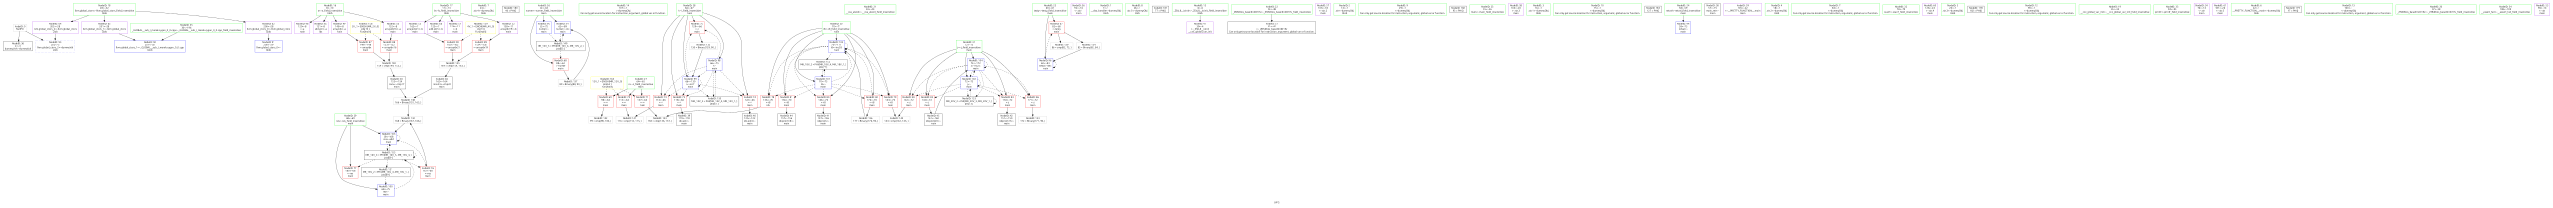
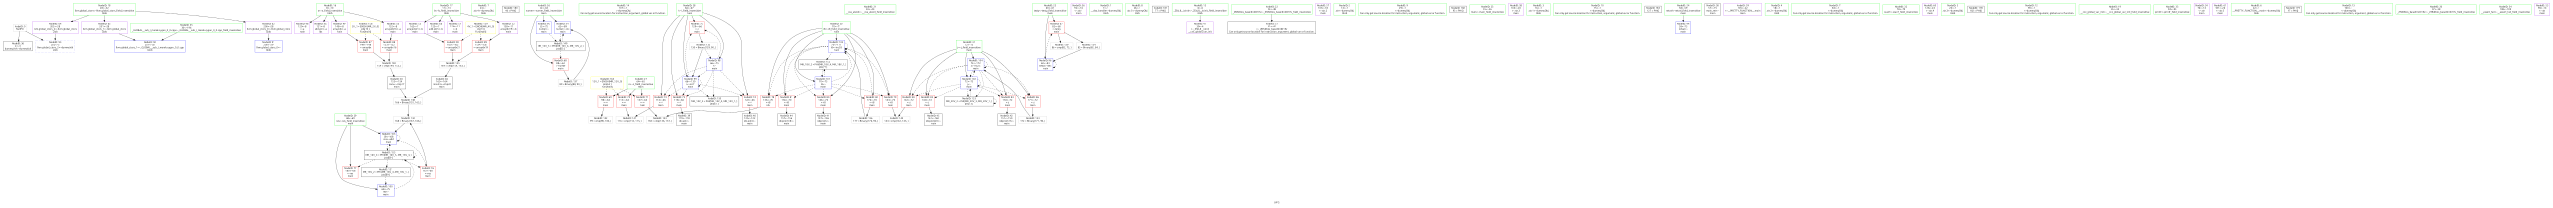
  digraph {
    fontname=Ubuntu
    label=SVFG
    node [color=green fontname=Ubuntu shape=record]
    edge [fontname=Ubuntu style=solid]
    n1 [color=grey label="{NodeID: 0\nNullPtr}"]
    n2 [color=black label="{NodeID: 36\n2\<--3\ndummyVal\<--dummyVal\n}"]
    n3 [color=blue label="{NodeID: 93\n202\<--3\nllvm.global_ctors_2\<--dummyVal\nGlob }" style=dotted]
    n4 [color=red label="{NodeID: 90\n163\<--162\n\<--arrayidx21\nmain\n}"]
    n5 [color=grey label="{NodeID: 145\n164 = cmp(159, 163, )\n}"]
    n6 [color=black label="{NodeID: 46\n165\<--164\nconv23\<--cmp22\nmain\n}"]
    n7 [color=grey label="{NodeID: 138\n166 = Binary(155, 165, )\n}"]
    n8 [label="{NodeID: 7\n24\<--1\n.str.4\<--dummyObj\nGlob }"]
    n9 [color=black label="{NodeID: 180\n40 = PHI()\n}"]
    n10 [color=blue label="{NodeID: 97\n62\<--89\nnumer\<--inc\nmain\n}"]
    n11 [color=black label="{NodeID: 149\nMR_10V_3 = PHI(MR_10V_4, MR_10V_2, )\npts\{63 \}\n}"]
    n12 [color=red label="{NodeID: 68\n88\<--62\n\<--numer\nmain\n}"]
    n13 [color=grey label="{NodeID: 137\n89 = Binary(88, 90, )\n}"]
    n14 [label="{NodeID: 14\n107\<--1\n\<--dummyObj\nCan only get source location for instruction, argument, global var or function.}"]
    n15 [color=blue label="{NodeID: 104\n72\<--172\nj\<--inc25\nmain\n}"]
    n16 [color=red label="{NodeID: 83\n142\<--72\n\<--j\nmain\n}"]
    n17 [color=red label="{NodeID: 84\n150\<--72\n\<--j\nmain\n}"]
    n18 [color=red label="{NodeID: 85\n160\<--72\n\<--j\nmain\n}"]
    n19 [color=red label="{NodeID: 86\n171\<--72\n\<--j\nmain\n}"]
    n20 [color=blue label="{NodeID: 102\n72\<--75\nj\<--\nmain\n}"]
    n21 [color=black label="{NodeID: 153\nMR_20V_2 = PHI(MR_20V_3, MR_20V_1, )\npts\{73 \}\n}"]
    n22 [color=grey label="{NodeID: 144\n144 = cmp(142, 143, )\n}"]
    n23 [color=black label="{NodeID: 42\n151\<--150\nidxprom15\<--\nmain\n}"]
    n24 [color=black label="{NodeID: 45\n161\<--160\nidxprom20\<--\nmain\n}"]
    n25 [color=grey label="{NodeID: 133\n172 = Binary(171, 90, )\n}"]
    n26 [label="{NodeID: 21\n43\<--44\n__cxa_atexit\<--__cxa_atexit_field_insensitive\n}"]
    n27 [label="{NodeID: 28\n66\<--67\ni\<--i_field_insensitive\nmain\n}"]
    n28 [color=red label="{NodeID: 72\n114\<--66\n\<--i\nmain\n}"]
    n29 [color=red label="{NodeID: 73\n118\<--66\n\<--i\nmain\n}"]
    n30 [color=red label="{NodeID: 74\n122\<--66\n\<--i\nmain\n}"]
    n31 [color=red label="{NodeID: 75\n129\<--66\n\<--i\nmain\n}"]
    n32 [color=blue label="{NodeID: 98\n66\<--75\ni\<--\nmain\n}"]
    n33 [color=blue label="{NodeID: 99\n66\<--130\ni\<--inc7\nmain\n}"]
    n34 [color=grey label="{NodeID: 141\n116 = cmp(114, 115, )\n}"]
    n35 [color=black label="{NodeID: 39\n119\<--118\nidx.ext\<--\nmain\n}"]
    n36 [color=black label="{NodeID: 40\n123\<--122\nidx.ext4\<--\nmain\n}"]
    n37 [color=grey label="{NodeID: 135\n130 = Binary(129, 90, )\n}"]
    n38 [color=black label="{NodeID: 150\nMR_14V_2 = PHI(MR_14V_4, MR_14V_1, )\npts\{67 \}\n}"]
    n39 [label="{NodeID: 35\n30\<--196\n_GLOBAL__sub_I_marek.cygan_0_0.cpp\<--_GLOBAL__sub_I_marek.cygan_0_0.cpp_field_insensitive\n}"]
    n40 [color=blue label="{NodeID: 92\n201\<--30\nllvm.global_ctors_1\<--_GLOBAL__sub_I_marek.cygan_0_0.cpp\nGlob }"]
    n41 [color=grey label="{NodeID: 132\n168 = Binary(167, 166, )\n}"]
    n42 [color=blue label="{NodeID: 103\n68\<--168\nres\<--add\nmain\n}"]
    n43 [color=red label="{NodeID: 76\n167\<--68\n\<--res\nmain\n}"]
    n44 [color=black label="{NodeID: 155\nMR_16V_4 = PHI(MR_16V_5, MR_16V_3, )\npts\{69 \}\n}"]
    n45 [color=red label="{NodeID: 77\n180\<--68\n\<--res\nmain\n}"]
    n46 [color=black label="{NodeID: 151\nMR_16V_2 = PHI(MR_16V_4, MR_16V_1, )\npts\{69 \}\n}"]
    n47 [color=purple label="{NodeID: 49\n148\<--8\narrayidx\<--a\nmain\n}"]
    n48 [color=red label="{NodeID: 87\n149\<--148\n\<--arrayidx\nmain\n}"]
    n49 [color=grey label="{NodeID: 140\n154 = cmp(149, 153, )\n}"]
    n50 [color=black label="{NodeID: 43\n155\<--154\nconv\<--cmp17\nmain\n}"]
    n51 [color=grey label="{NodeID: 139\n86 = cmp(82, 75, )\n}"]
    n52 [color=purple label="{NodeID: 56\n92\<--16\n\<--.str.1\nmain\n}"]
    n53 [color=purple label="{NodeID: 63\n201\<--28\nllvm.global_ctors_1\<--llvm.global_ctors\nGlob }"]
    n54 [color=red label="{NodeID: 70\n115\<--64\n\<--n\nmain\n}"]
    n55 [label="{NodeID: 1\n7\<--1\n__dso_handle\<--dummyObj\nGlob }"]
    n56 [color=blue label="{NodeID: 91\n200\<--29\nllvm.global_ctors_0\<--\nGlob }"]
    n57 [label="{NodeID: 8\n26\<--1\n.str.5\<--dummyObj\nGlob }"]
    n58 [color=black label="{NodeID: 181\n77 = PHI()\n}"]
    n59 [label="{NodeID: 15\n4\<--6\n_ZStL8__ioinit\<--_ZStL8__ioinit_field_insensitive\nGlob }"]
    n60 [color=purple label="{NodeID: 47\n39\<--4\n\<--_ZStL8__ioinit\n__cxx_global_var_init\n}"]
    n61 [color=blue label="{NodeID: 105\n70\<--177\ni8\<--inc28\nmain\n}"]
    n62 [color=red label="{NodeID: 78\n136\<--70\n\<--i8\nidx\n}"]
    n63 [color=red label="{NodeID: 79\n143\<--70\n\<--i8\nmain\n}"]
    n64 [color=red label="{NodeID: 80\n146\<--70\n\<--i8\nmain\n}"]
    n65 [color=red label="{NodeID: 81\n156\<--70\n\<--i8\nmain\n}"]
    n66 [color=black label="{NodeID: 152\nMR_18V_2 = PHI(MR_18V_4, MR_18V_1, )\npts\{71 \}\n}"]
    n67 [color=grey label="{NodeID: 143\n138 = cmp(136, 137, )\n}"]
    n68 [color=black label="{NodeID: 41\n147\<--146\nidxprom\<--\nmain\n}"]
    n69 [color=black label="{NodeID: 44\n157\<--156\nidxprom18\<--\nmain\n}"]
    n70 [color=red label="{NodeID: 82\n176\<--70\n\<--i8\nmain\n}"]
    n71 [color=grey label="{NodeID: 136\n177 = Binary(176, 90, )\n}"]
    n72 [color=blue label="{NodeID: 101\n70\<--75\ni8\<--\nmain\n}"]
    n73 [label="{NodeID: 22\n42\<--48\n_ZNSt8ios_base4InitD1Ev\<--_ZNSt8ios_base4InitD1Ev_field_insensitive\n}"]
    n74 [color=black label="{NodeID: 37\n41\<--42\n\<--_ZNSt8ios_base4InitD1Ev\nCan only get source location for instruction, argument, global var or function.}"]
    n75 [label="{NodeID: 29\n68\<--69\nres\<--res_field_insensitive\nmain\n}"]
    n76 [color=blue label="{NodeID: 100\n68\<--75\nres\<--\nmain\n}"]
    n77 [color=purple label="{NodeID: 50\n152\<--8\narrayidx16\<--a\nmain\n}"]
    n78 [color=red label="{NodeID: 88\n153\<--152\n\<--arrayidx16\nmain\n}"]
    n79 [color=purple label="{NodeID: 57\n103\<--18\n\<--.str.2\nmain\n}"]
    n80 [color=purple label="{NodeID: 64\n202\<--28\nllvm.global_ctors_2\<--llvm.global_ctors\nGlob }"]
    n81 [color=red label="{NodeID: 71\n137\<--64\n\<--n\nmain\n}"]
    n82 [label="{NodeID: 2\n14\<--1\n.str\<--dummyObj\nGlob }"]
    n83 [label="{NodeID: 9\n29\<--1\n\<--dummyObj\nCan only get source location for instruction, argument, global var or function.}"]
    n84 [color=black label="{NodeID: 182\n93 = PHI()\n}"]
    n85 [label="{NodeID: 16\n8\<--10\na\<--a_field_insensitive\nGlob }"]
    n86 [color=purple label="{NodeID: 48\n120\<--8\n\<--a\nmain\n}"]
    n87 [color=purple label="{NodeID: 65\n121\<--8\nadd.ptr\<--a\nidx\n}"]
    n88 [label="{NodeID: 23\n55\<--56\nmain\<--main_field_insensitive\n}"]
    n89 [label="{NodeID: 30\n70\<--71\ni8\<--i8_field_insensitive\nmain\n}"]
    n90 [color=grey label="{NodeID: 134\n83 = Binary(82, 84, )\n}"]
    n91 [color=blue label="{NodeID: 96\n60\<--83\ntesty\<--dec\nmain\n}"]
    n92 [color=red label="{NodeID: 67\n82\<--60\n\<--testy\nmain\n}"]
    n93 [color=purple label="{NodeID: 51\n124\<--11\n\<--b\nmain\n}"]
    n94 [color=purple label="{NodeID: 58\n104\<--20\n\<--.str.3\nmain\n}"]
    n95 [label="{NodeID: 3\n16\<--1\n.str.1\<--dummyObj\nGlob }"]
    n96 [label="{NodeID: 10\n75\<--1\n\<--dummyObj\nCan only get source location for instruction, argument, global var or function.}"]
    n97 [color=black label="{NodeID: 183\n127 = PHI()\n}"]
    n98 [label="{NodeID: 17\n11\<--13\nb\<--b_field_insensitive\nGlob }"]
    n99 [color=purple label="{NodeID: 52\n158\<--11\narrayidx19\<--b\nmain\n}"]
    n100 [color=purple label="{NodeID: 53\n162\<--11\narrayidx21\<--b\nmain\n}"]
    n101 [color=purple label="{NodeID: 66\n125\<--11\nadd.ptr5\<--b\nmain\n}"]
    n102 [color=red label="{NodeID: 89\n159\<--158\n\<--arrayidx19\nmain\n}"]
    n103 [label="{NodeID: 24\n58\<--59\nretval\<--retval_field_insensitive\nmain\n}"]
    n104 [color=blue label="{NodeID: 94\n58\<--75\nretval\<--\nmain\n}"]
    n105 [label="{NodeID: 31\n72\<--73\nj\<--j_field_insensitive\nmain\n}"]
    n106 [color=black label="{NodeID: 38\n57\<--75\nmain_ret\<--\nmain\n}"]
    n107 [color=grey label="{NodeID: 142\n99 = cmp(98, 100, )\n}"]
    n108 [color=purple label="{NodeID: 59\n105\<--22\n\<--__PRETTY_FUNCTION__.main\nmain\n}"]
    n109 [color=yellow label="{NodeID: 163\n12V_1 = ENCHI(MR_12V_0)\npts\{65 \}\nFun[main]}" style=double]
    n110 [color=red label="{NodeID: 69\n98\<--64\n\<--n\nmain\n}"]
    n111 [label="{NodeID: 4\n18\<--1\n.str.2\<--dummyObj\nGlob }"]
    n112 [label="{NodeID: 11\n84\<--1\n\<--dummyObj\nCan only get source location for instruction, argument, global var or function.}"]
    n113 [label="{NodeID: 18\n28\<--32\nllvm.global_ctors\<--llvm.global_ctors_field_insensitive\nGlob }"]
    n114 [color=purple label="{NodeID: 62\n200\<--28\nllvm.global_ctors_0\<--llvm.global_ctors\nGlob }"]
    n115 [label="{NodeID: 25\n60\<--61\ntesty\<--testy_field_insensitive\nmain\n}"]
    n116 [label="{NodeID: 32\n78\<--79\nscanf\<--scanf_field_insensitive\n}"]
    n117 [color=purple label="{NodeID: 60\n126\<--24\n\<--.str.4\nmain\n}"]
    n118 [label="{NodeID: 5\n20\<--1\n.str.3\<--dummyObj\nGlob }"]
    n119 [color=black label="{NodeID: 178\n182 = PHI()\n}"]
    n120 [color=blue label="{NodeID: 95\n62\<--75\nnumer\<--\nmain\n}"]
    n121 [label="{NodeID: 12\n90\<--1\n\<--dummyObj\nCan only get source location for instruction, argument, global var or function.}"]
    n122 [label="{NodeID: 19\n33\<--34\n__cxx_global_var_init\<--__cxx_global_var_init_field_insensitive\n}"]
    n123 [label="{NodeID: 26\n62\<--63\nnumer\<--numer_field_insensitive\nmain\n}"]
    n124 [label="{NodeID: 33\n94\<--95\nprintf\<--printf_field_insensitive\n}"]
    n125 [color=purple label="{NodeID: 54\n76\<--14\n\<--.str\nmain\n}"]
    n126 [color=purple label="{NodeID: 61\n181\<--26\n\<--.str.5\nmain\n}"]
    n127 [color=yellow label="{NodeID: 158\n2V_1 = ENCHI(MR_2V_0)\npts\{10 \}\nFun[main]}" style=double]
    n128 [label="{NodeID: 6\n22\<--1\n__PRETTY_FUNCTION__.main\<--dummyObj\nGlob }"]
    n129 [color=black label="{NodeID: 179\n97 = PHI()\n}"]
    n130 [label="{NodeID: 13\n100\<--1\n\<--dummyObj\nCan only get source location for instruction, argument, global var or function.}"]
    n131 [label="{NodeID: 20\n37\<--38\n_ZNSt8ios_base4InitC1Ev\<--_ZNSt8ios_base4InitC1Ev_field_insensitive\n}"]
    n132 [label="{NodeID: 27\n64\<--65\nn\<--n_field_insensitive\nmain\n}"]
    n133 [label="{NodeID: 34\n108\<--109\n__assert_fail\<--__assert_fail_field_insensitive\n}"]
    n134 [color=purple label="{NodeID: 55\n96\<--14\n\<--.str\nmain\n}"]
    n135 [color=yellow label="{NodeID: 159\n4V_1 = ENCHI(MR_4V_0)\npts\{13 \}\nFun[main]}" style=double]
    n1 -> n2
    n1 -> n3
    n4 -> n5
    n5 -> n6
    n6 -> n7
    n7 -> n41
    n10 -> n11 [style=dashed]
    n11 -> n10 [style=dashed]
    n11 -> n12 [style=dashed]
    n12 -> n13
    n13 -> n10
    n15 -> n15 [style=dashed]
    n15 -> n16 [style=dashed]
    n15 -> n17 [style=dashed]
    n15 -> n18 [style=dashed]
    n15 -> n19 [style=dashed]
    n15 -> n20 [style=dashed]
    n15 -> n21 [style=dashed]
    n16 -> n22
    n17 -> n23
    n18 -> n24
    n19 -> n25
    n20 -> n15 [style=dashed]
    n20 -> n16 [style=dashed]
    n20 -> n17 [style=dashed]
    n20 -> n18 [style=dashed]
    n20 -> n19 [style=dashed]
    n20 -> n20 [style=dashed]
    n20 -> n21 [style=dashed]
    n21 -> n20 [style=dashed]
    n21 -> n21 [style=dashed]
-   n24 -> n15
+   n25 -> n15
    n27 -> n28
    n27 -> n29
    n27 -> n30
    n27 -> n31
    n27 -> n32
    n27 -> n33
    n28 -> n34
    n29 -> n35
    n30 -> n36
    n31 -> n37
    n32 -> n28 [style=dashed]
    n32 -> n29 [style=dashed]
    n32 -> n30 [style=dashed]
    n32 -> n31 [style=dashed]
    n32 -> n33 [style=dashed]
    n32 -> n38 [style=dashed]
    n33 -> n28 [style=dashed]
    n33 -> n29 [style=dashed]
    n33 -> n30 [style=dashed]
    n33 -> n31 [style=dashed]
    n33 -> n33 [style=dashed]
    n33 -> n38 [style=dashed]
    n37 -> n33
-   n38 -> n32 [style=dashed]
+   n37 -> n32 [style=dashed]
    n39 -> n40
    n41 -> n42
    n42 -> n42 [style=dashed]
    n42 -> n43 [style=dashed]
    n42 -> n44 [style=dashed]
    n43 -> n41
    n44 -> n42 [style=dashed]
    n44 -> n43 [style=dashed]
    n44 -> n44 [style=dashed]
    n44 -> n45 [style=dashed]
    n44 -> n46 [style=dashed]
    n46 -> n76 [style=dashed]
    n47 -> n48
    n48 -> n49
    n49 -> n50
    n50 -> n7
    n53 -> n40
    n54 -> n34
    n59 -> n60
    n61 -> n61 [style=dashed]
    n61 -> n62 [style=dashed]
    n61 -> n63 [style=dashed]
    n61 -> n64 [style=dashed]
    n61 -> n65 [style=dashed]
    n61 -> n66 [style=dashed]
    n62 -> n67
    n63 -> n22
    n64 -> n68
    n65 -> n69
    n66 -> n72 [style=dashed]
    n70 -> n61 [style=dashed]
    n70 -> n71
    n71 -> n61
    n72 -> n61 [style=dashed]
    n72 -> n62 [style=dashed]
    n72 -> n63 [style=dashed]
    n72 -> n64 [style=dashed]
    n72 -> n65 [style=dashed]
    n72 -> n66 [style=dashed]
    n72 -> n70 [style=dashed]
    n73 -> n74
    n75 -> n42
    n75 -> n45
    n75 -> n76
    n76 -> n44 [style=dashed]
    n77 -> n78
    n78 -> n49
    n80 -> n3
    n81 -> n67
    n85 -> n47
    n85 -> n77
    n85 -> n86
    n85 -> n87
    n89 -> n61
    n89 -> n62
    n89 -> n63
    n89 -> n64
    n89 -> n65
    n89 -> n70
    n89 -> n72
    n90 -> n91
    n91 -> n91 [style=dashed]
    n91 -> n92 [style=dashed]
    n92 -> n51
    n92 -> n90
    n98 -> n93
    n98 -> n99
    n98 -> n100
    n98 -> n101
    n99 -> n102
    n100 -> n4
    n102 -> n5
    n103 -> n104
    n105 -> n15
    n105 -> n16
    n105 -> n17
    n105 -> n18
    n105 -> n19
    n105 -> n20
    n109 -> n54 [style=dashed]
    n109 -> n81 [style=dashed]
    n109 -> n110 [style=dashed]
    n110 -> n107
    n113 -> n53
    n113 -> n80
    n113 -> n114
    n114 -> n56
    n115 -> n91
    n115 -> n92
    n120 -> n11 [style=dashed]
    n123 -> n10
    n123 -> n12
    n123 -> n120
    n127 -> n48 [style=dashed]
    n127 -> n78 [style=dashed]
    n132 -> n54
    n132 -> n81
    n132 -> n110
    n135 -> n4 [style=dashed]
    n135 -> n102 [style=dashed]
  }
